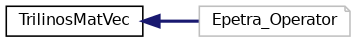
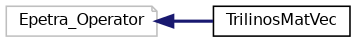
  digraph {
    rankdir=LR
    node [fillcolor=white fontname=Helvetica fontsize=10 style=filled]
    n1 [color=grey75 height=0.2 label=Epetra_Operator shape=note width=0.4]
    n2 [color=black height=0.2 label=TrilinosMatVec shape=box width=0.4]
-   n2 -> n1 [color=midnightblue dir=back fontname=Helvetica fontsize=10 labelfontname=Helvetica labelfontsize=10 style=bold]
+   n1 -> n2 [color=midnightblue dir=back fontname=Helvetica fontsize=10 labelfontname=Helvetica labelfontsize=10 style=bold]
  }
